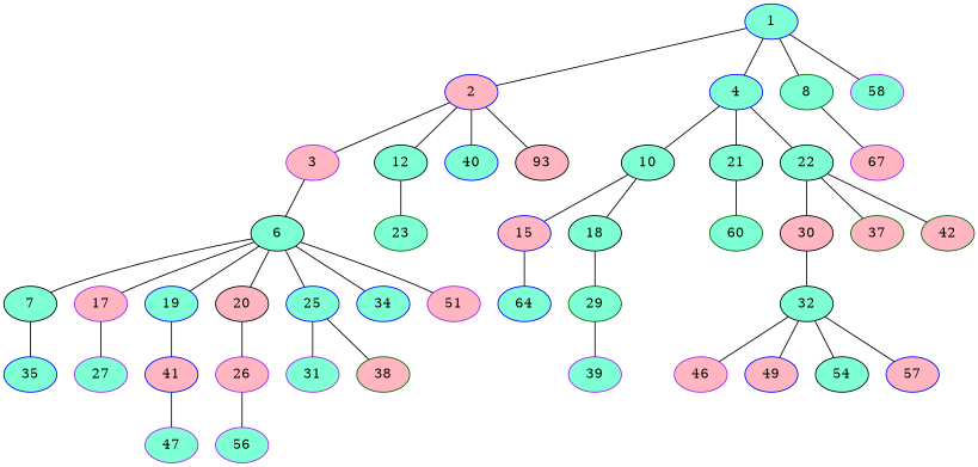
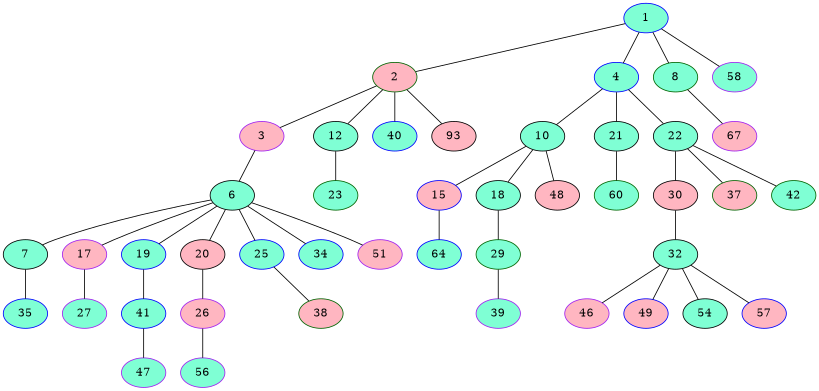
  graph {
    node [color=blue fillcolor=aquamarine style=filled]
    1 [super="+5"]
-   2 [fillcolor=lightpink super="+14"]
+   2 [color=darkgreen fillcolor=lightpink super="+14"]
    4 [super="+16"]
    8 [color=darkgreen super="+13"]
    58 [color=purple]
    3 [color=purple fillcolor=lightpink]
    12 [color=black super="+44"]
    40 [super="+68"]
    n9 [color=black fillcolor=lightpink label=93]
    10 [color=black super="+11"]
    21 [color=black super="+24"]
    22 [color=black super="+43"]
    67 [color=purple fillcolor=lightpink]
    6 [color=black super="+9"]
    23 [color=darkgreen]
    7 [color=black]
    17 [color=purple fillcolor=lightpink]
    19 [super="+62"]
    20 [color=black fillcolor=lightpink super="+55"]
    25 [super="+28"]
    34 [super="+61"]
    51 [color=purple fillcolor=lightpink]
    15 [fillcolor=lightpink super="+36"]
    18 [color=black super="+52"]
+   48 [color=black fillcolor=lightpink]
    60 [color=darkgreen]
    30 [color=black fillcolor=lightpink super="+53"]
    37 [color=darkgreen fillcolor=lightpink]
-   42 [color=darkgreen fillcolor=lightpink]
+   42 [color=darkgreen]
    35 [super="+59"]
    27 [color=purple super="+50"]
-   41 [fillcolor=lightpink super="+65"]
+   41 [super="+65"]
    26 [color=purple fillcolor=lightpink]
-   31 [color=purple]
    38 [color=darkgreen fillcolor=lightpink super="+66"]
    64
    29 [color=darkgreen super="+33"]
    39 [color=purple]
    47 [color=purple]
    56 [color=purple]
    32 [color=black super="+45"]
    46 [color=purple fillcolor=lightpink]
    49 [fillcolor=lightpink]
    54 [color=black]
    57 [fillcolor=lightpink]
    1 -- 2
    1 -- 4
    1 -- 8
    1 -- 58
    2 -- 3
    2 -- 12
    2 -- 40
    2 -- n9
    4 -- 10
    4 -- 21
    4 -- 22
    8 -- 67
    3 -- 6
    12 -- 23
    10 -- 15
    10 -- 18
+   10 -- 48
    21 -- 60
    22 -- 30
    22 -- 37
    22 -- 42
    6 -- 7
    6 -- 17
    6 -- 19
    6 -- 20
    6 -- 25
    6 -- 34
    6 -- 51
    7 -- 35
    17 -- 27
    19 -- 41
    20 -- 26
-   25 -- 31
    25 -- 38
    15 -- 64
    18 -- 29
    30 -- 32
    41 -- 47
    26 -- 56
    29 -- 39
    32 -- 46
    32 -- 49
    32 -- 54
    32 -- 57
  }
